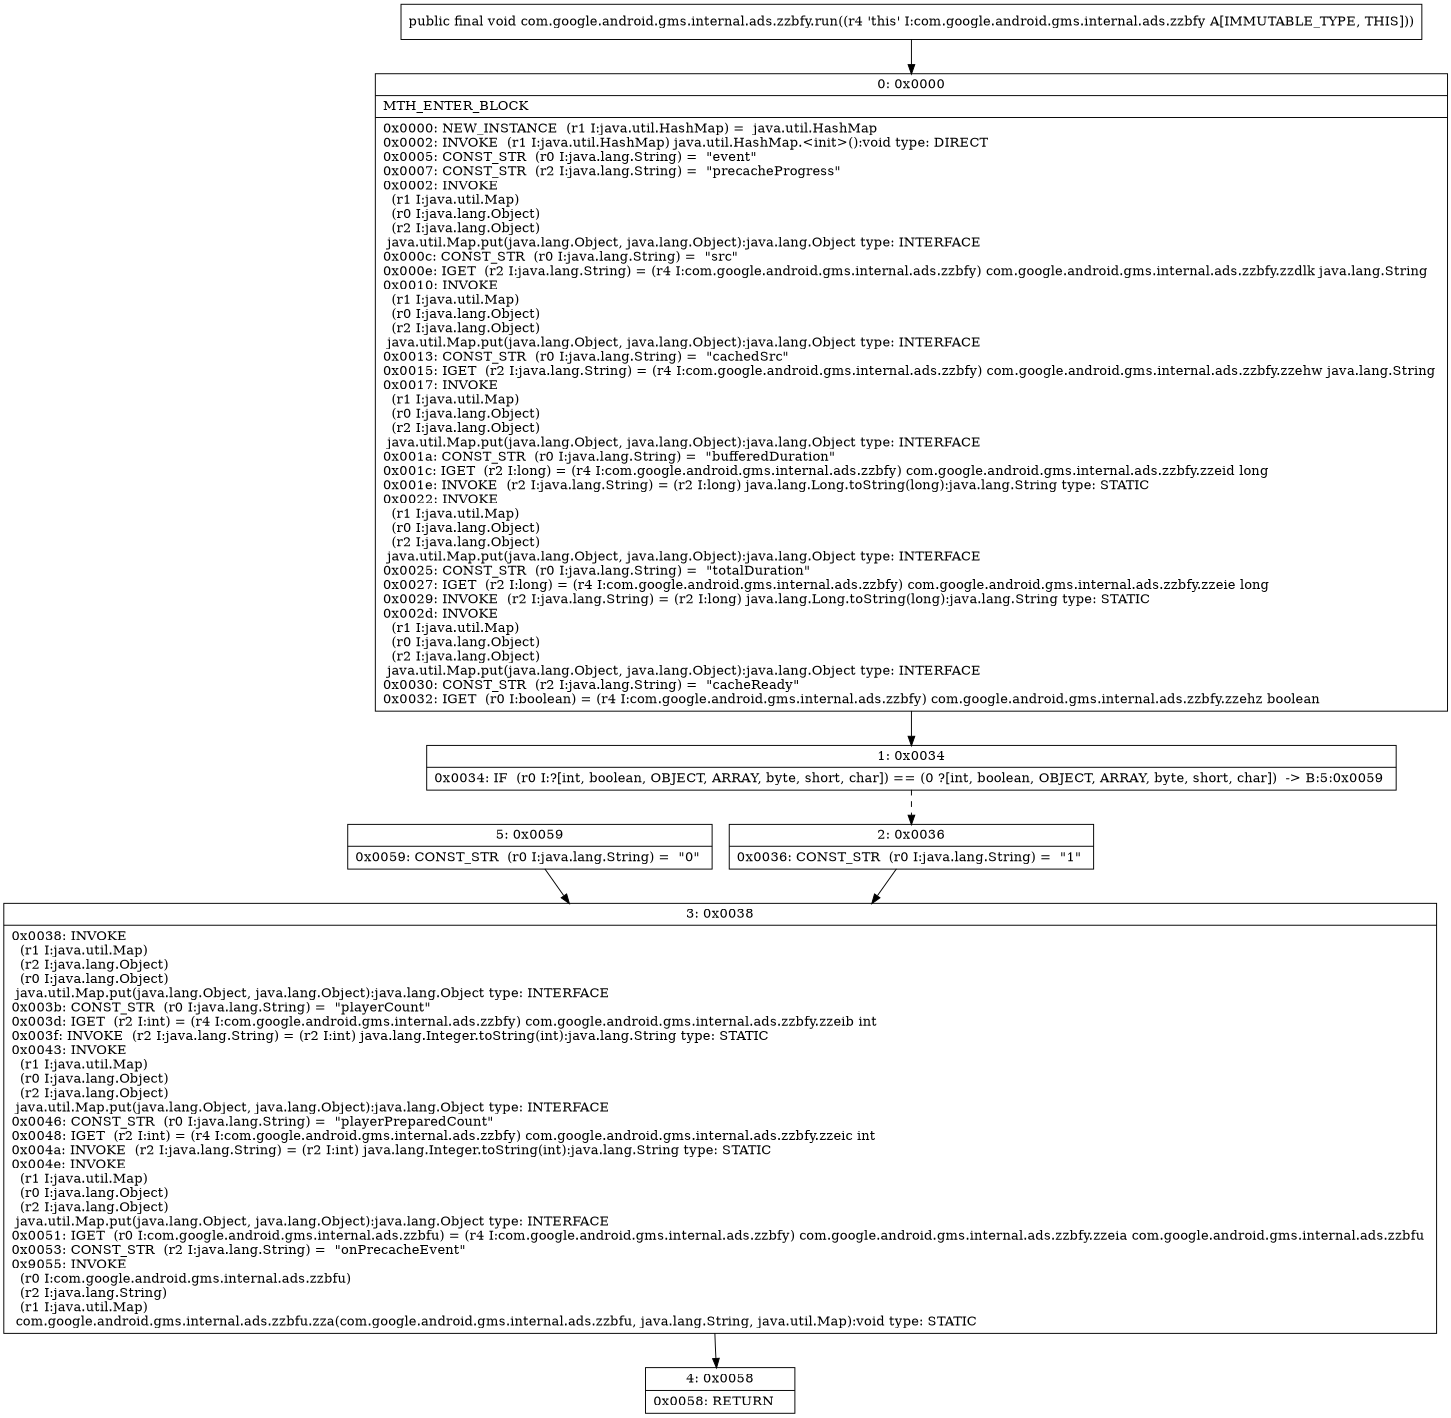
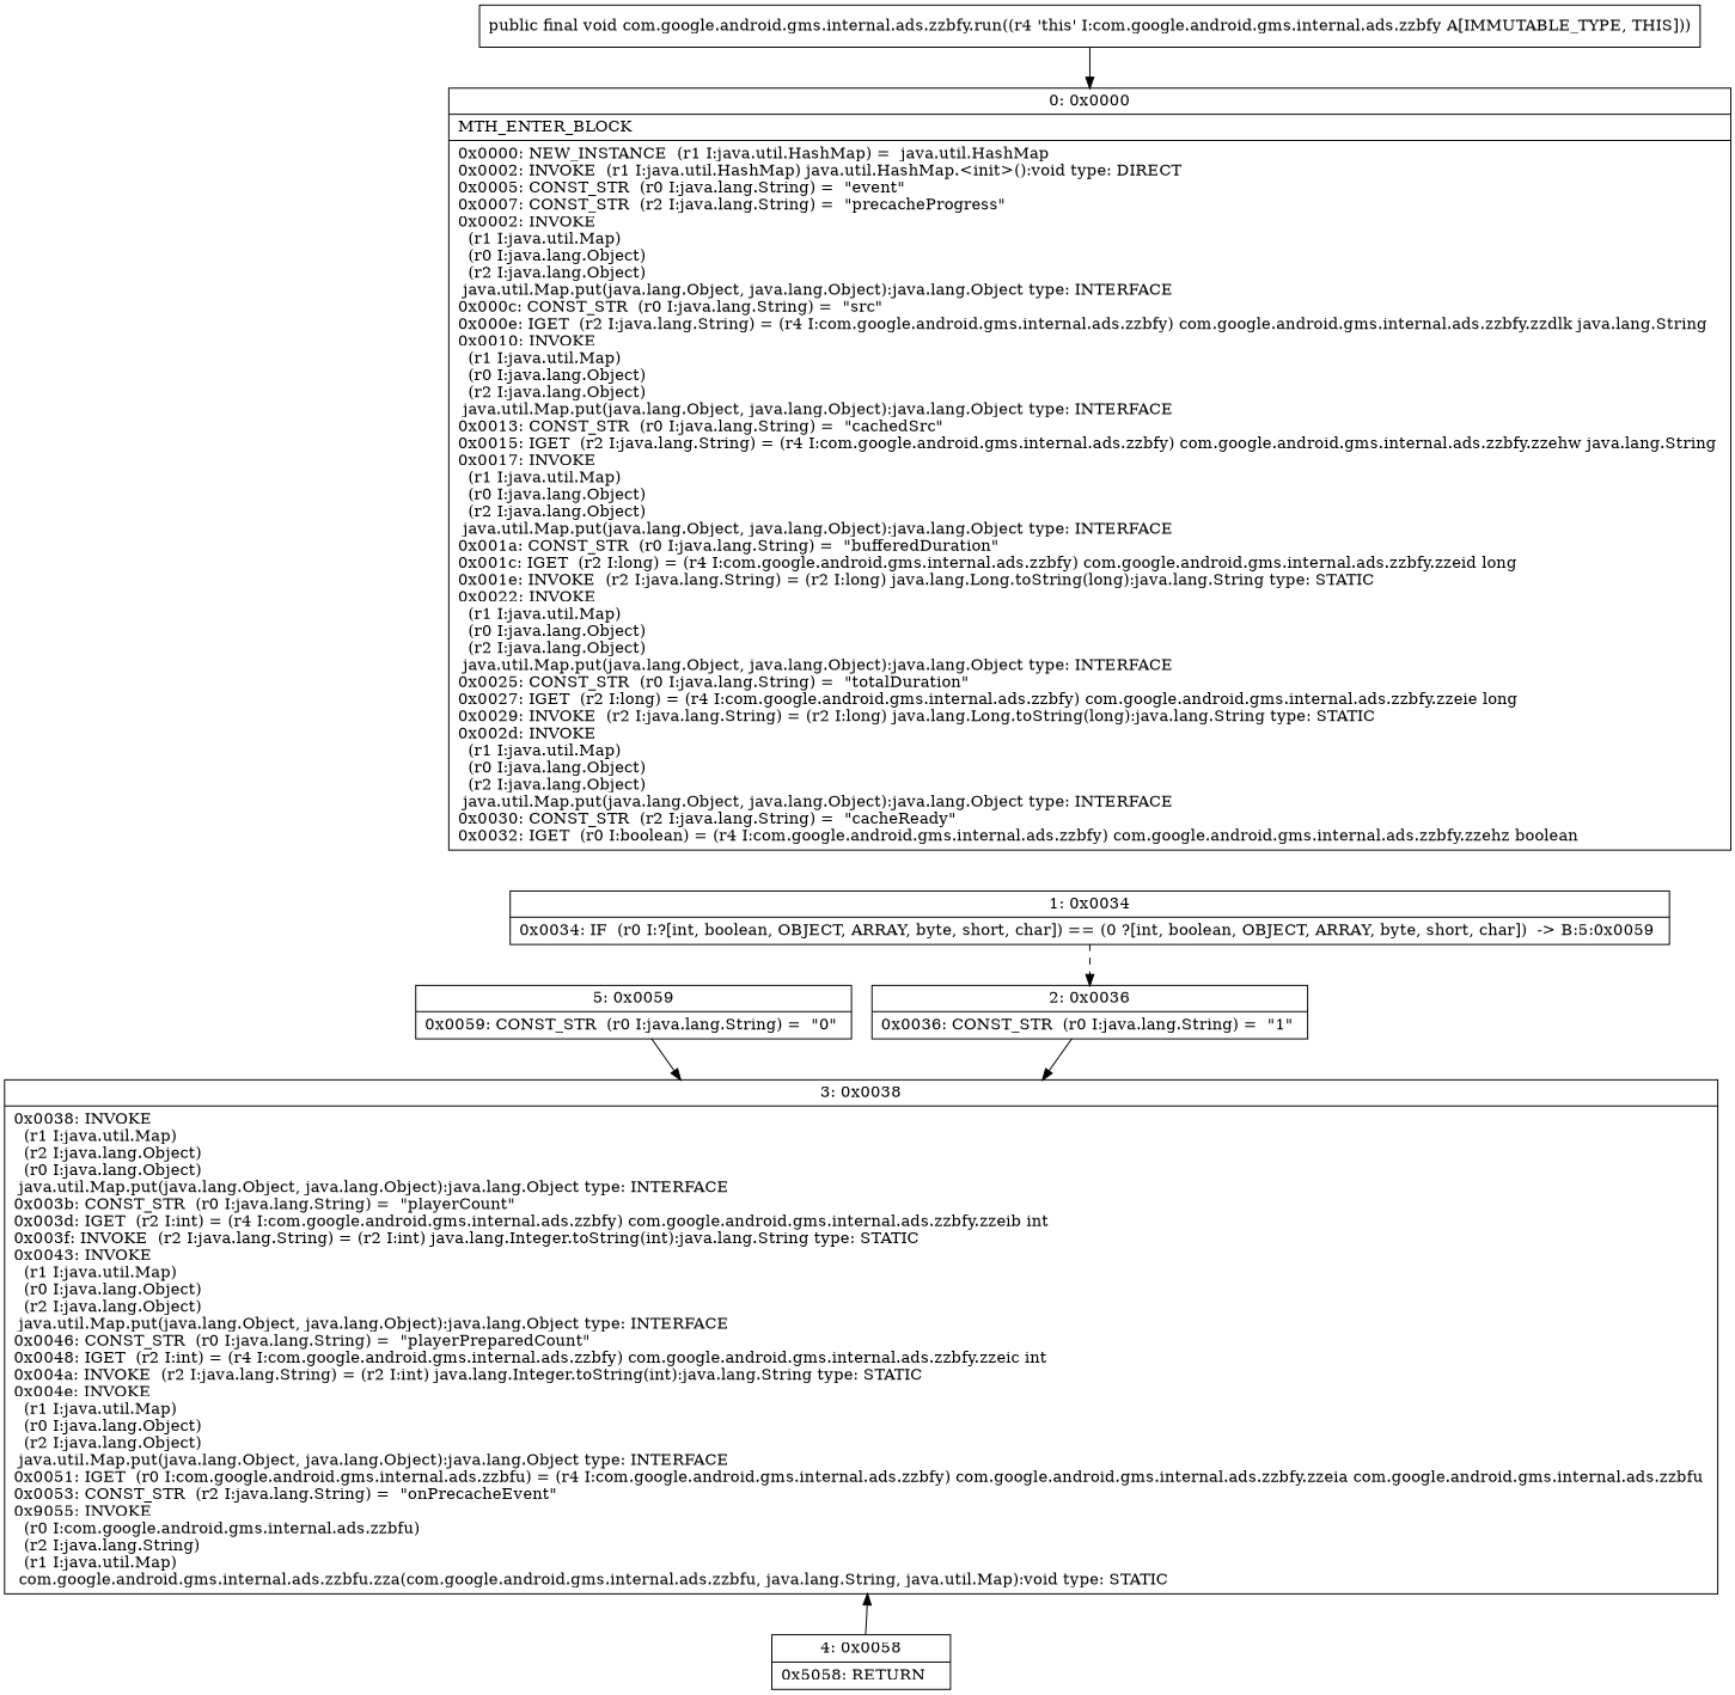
  digraph {
    node [shape=record]
    n1 [label="{0\:\ 0x0000|MTH_ENTER_BLOCK\l|0x0000: NEW_INSTANCE  (r1 I:java.util.HashMap) =  java.util.HashMap \l0x0002: INVOKE  (r1 I:java.util.HashMap) java.util.HashMap.\<init\>():void type: DIRECT \l0x0005: CONST_STR  (r0 I:java.lang.String) =  \"event\" \l0x0007: CONST_STR  (r2 I:java.lang.String) =  \"precacheProgress\" \l0x0002: INVOKE  \l  (r1 I:java.util.Map)\l  (r0 I:java.lang.Object)\l  (r2 I:java.lang.Object)\l java.util.Map.put(java.lang.Object, java.lang.Object):java.lang.Object type: INTERFACE \l0x000c: CONST_STR  (r0 I:java.lang.String) =  \"src\" \l0x000e: IGET  (r2 I:java.lang.String) = (r4 I:com.google.android.gms.internal.ads.zzbfy) com.google.android.gms.internal.ads.zzbfy.zzdlk java.lang.String \l0x0010: INVOKE  \l  (r1 I:java.util.Map)\l  (r0 I:java.lang.Object)\l  (r2 I:java.lang.Object)\l java.util.Map.put(java.lang.Object, java.lang.Object):java.lang.Object type: INTERFACE \l0x0013: CONST_STR  (r0 I:java.lang.String) =  \"cachedSrc\" \l0x0015: IGET  (r2 I:java.lang.String) = (r4 I:com.google.android.gms.internal.ads.zzbfy) com.google.android.gms.internal.ads.zzbfy.zzehw java.lang.String \l0x0017: INVOKE  \l  (r1 I:java.util.Map)\l  (r0 I:java.lang.Object)\l  (r2 I:java.lang.Object)\l java.util.Map.put(java.lang.Object, java.lang.Object):java.lang.Object type: INTERFACE \l0x001a: CONST_STR  (r0 I:java.lang.String) =  \"bufferedDuration\" \l0x001c: IGET  (r2 I:long) = (r4 I:com.google.android.gms.internal.ads.zzbfy) com.google.android.gms.internal.ads.zzbfy.zzeid long \l0x001e: INVOKE  (r2 I:java.lang.String) = (r2 I:long) java.lang.Long.toString(long):java.lang.String type: STATIC \l0x0022: INVOKE  \l  (r1 I:java.util.Map)\l  (r0 I:java.lang.Object)\l  (r2 I:java.lang.Object)\l java.util.Map.put(java.lang.Object, java.lang.Object):java.lang.Object type: INTERFACE \l0x0025: CONST_STR  (r0 I:java.lang.String) =  \"totalDuration\" \l0x0027: IGET  (r2 I:long) = (r4 I:com.google.android.gms.internal.ads.zzbfy) com.google.android.gms.internal.ads.zzbfy.zzeie long \l0x0029: INVOKE  (r2 I:java.lang.String) = (r2 I:long) java.lang.Long.toString(long):java.lang.String type: STATIC \l0x002d: INVOKE  \l  (r1 I:java.util.Map)\l  (r0 I:java.lang.Object)\l  (r2 I:java.lang.Object)\l java.util.Map.put(java.lang.Object, java.lang.Object):java.lang.Object type: INTERFACE \l0x0030: CONST_STR  (r2 I:java.lang.String) =  \"cacheReady\" \l0x0032: IGET  (r0 I:boolean) = (r4 I:com.google.android.gms.internal.ads.zzbfy) com.google.android.gms.internal.ads.zzbfy.zzehz boolean \l}"]
    n2 [label="{1\:\ 0x0034|0x0034: IF  (r0 I:?[int, boolean, OBJECT, ARRAY, byte, short, char]) == (0 ?[int, boolean, OBJECT, ARRAY, byte, short, char])  \-\> B:5:0x0059 \l}"]
    n3 [label="{2\:\ 0x0036|0x0036: CONST_STR  (r0 I:java.lang.String) =  \"1\" \l}"]
    n4 [label="{3\:\ 0x0038|0x0038: INVOKE  \l  (r1 I:java.util.Map)\l  (r2 I:java.lang.Object)\l  (r0 I:java.lang.Object)\l java.util.Map.put(java.lang.Object, java.lang.Object):java.lang.Object type: INTERFACE \l0x003b: CONST_STR  (r0 I:java.lang.String) =  \"playerCount\" \l0x003d: IGET  (r2 I:int) = (r4 I:com.google.android.gms.internal.ads.zzbfy) com.google.android.gms.internal.ads.zzbfy.zzeib int \l0x003f: INVOKE  (r2 I:java.lang.String) = (r2 I:int) java.lang.Integer.toString(int):java.lang.String type: STATIC \l0x0043: INVOKE  \l  (r1 I:java.util.Map)\l  (r0 I:java.lang.Object)\l  (r2 I:java.lang.Object)\l java.util.Map.put(java.lang.Object, java.lang.Object):java.lang.Object type: INTERFACE \l0x0046: CONST_STR  (r0 I:java.lang.String) =  \"playerPreparedCount\" \l0x0048: IGET  (r2 I:int) = (r4 I:com.google.android.gms.internal.ads.zzbfy) com.google.android.gms.internal.ads.zzbfy.zzeic int \l0x004a: INVOKE  (r2 I:java.lang.String) = (r2 I:int) java.lang.Integer.toString(int):java.lang.String type: STATIC \l0x004e: INVOKE  \l  (r1 I:java.util.Map)\l  (r0 I:java.lang.Object)\l  (r2 I:java.lang.Object)\l java.util.Map.put(java.lang.Object, java.lang.Object):java.lang.Object type: INTERFACE \l0x0051: IGET  (r0 I:com.google.android.gms.internal.ads.zzbfu) = (r4 I:com.google.android.gms.internal.ads.zzbfy) com.google.android.gms.internal.ads.zzbfy.zzeia com.google.android.gms.internal.ads.zzbfu \l0x0053: CONST_STR  (r2 I:java.lang.String) =  \"onPrecacheEvent\" \l0x9055: INVOKE  \l  (r0 I:com.google.android.gms.internal.ads.zzbfu)\l  (r2 I:java.lang.String)\l  (r1 I:java.util.Map)\l com.google.android.gms.internal.ads.zzbfu.zza(com.google.android.gms.internal.ads.zzbfu, java.lang.String, java.util.Map):void type: STATIC \l}"]
    n5 [label="{5\:\ 0x0059|0x0059: CONST_STR  (r0 I:java.lang.String) =  \"0\" \l}"]
-   n6 [label="{4\:\ 0x0058|0x0058: RETURN   \l}"]
+   n6 [label="{4\:\ 0x0058|0x5058: RETURN   \l}"]
    n7 [label="{public final void com.google.android.gms.internal.ads.zzbfy.run((r4 'this' I:com.google.android.gms.internal.ads.zzbfy A[IMMUTABLE_TYPE, THIS])) }"]
-   n1 -> n2
    n2 -> n3 [style=dashed]
    n3 -> n4
-   n4 -> n6
+   n6 -> n4
    n5 -> n4
    n7 -> n1
  }
